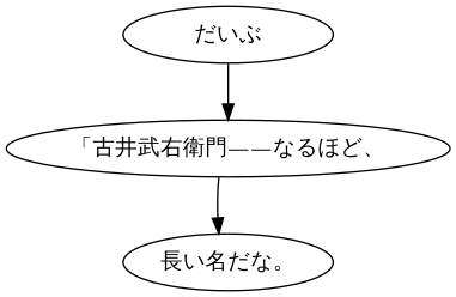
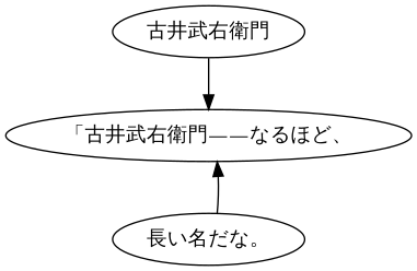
  digraph {
    n1 [label="「古井武右衛門——なるほど、"]
    n2 [label="長い名だな。"]
-   n3 [label="だいぶ"]
-   n1 -> n2
+   n3 [label="古井武右衛門"]
+   n2 -> n1
    n3 -> n1
  }
